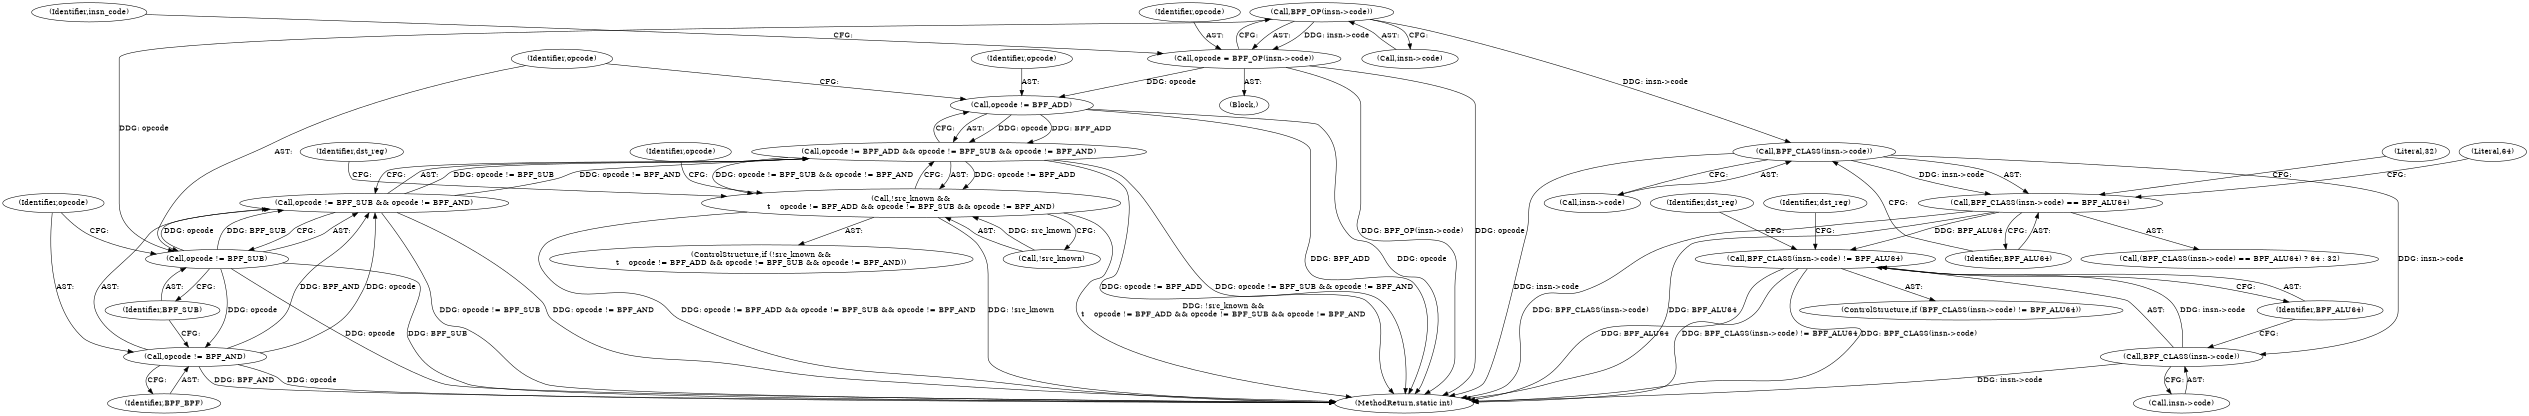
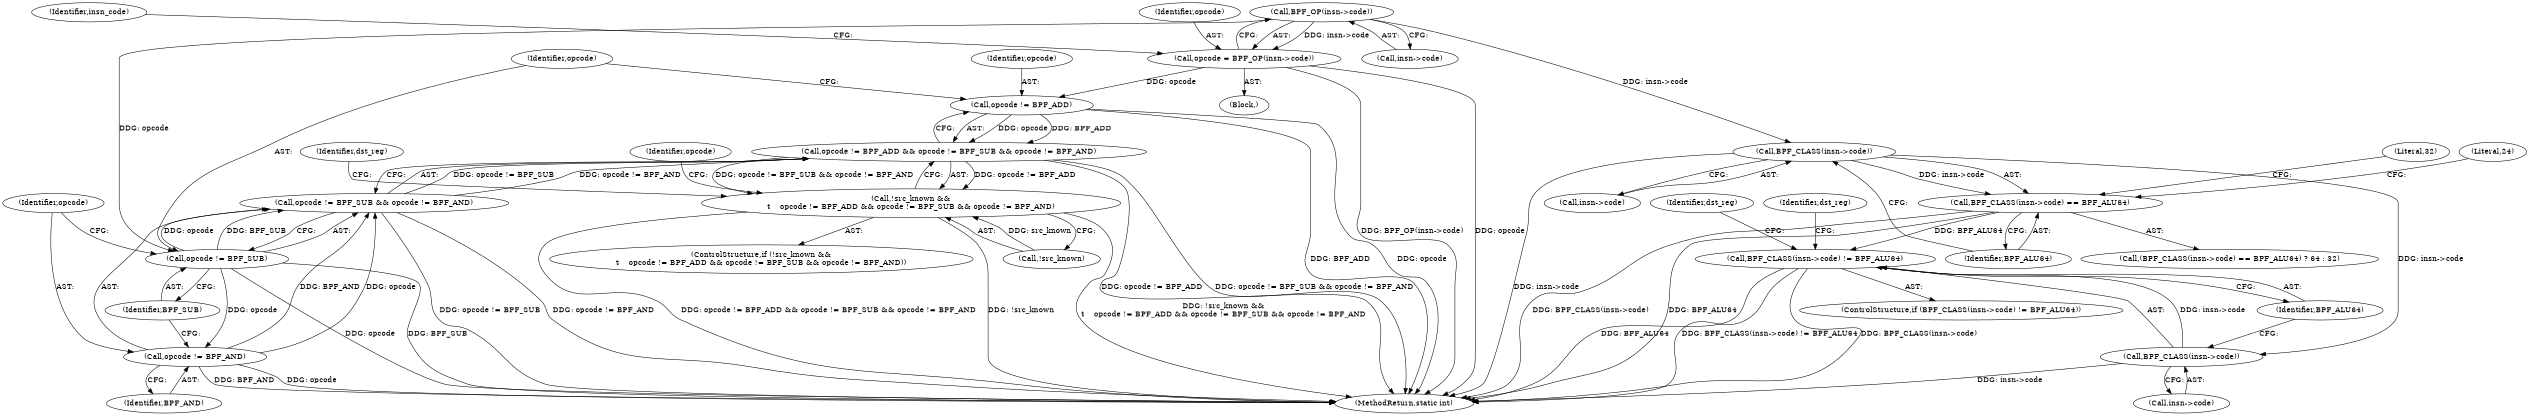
  digraph {
    n1 [label="(Call,BPF_OP(insn->code))"]
    n2 [label="(Call,opcode = BPF_OP(insn->code))"]
    n3 [label="(Call,BPF_CLASS(insn->code))"]
    n4 [label="(Call,insn->code)"]
    n5 [label="(Call,opcode != BPF_SUB)"]
    n6 [label="(Call,opcode != BPF_ADD)"]
    n7 [label="(MethodReturn,static int)"]
    n8 [label="(Block,)"]
    n9 [label="(Call,BPF_CLASS(insn->code) == BPF_ALU64)"]
    n10 [label="(Call,BPF_CLASS(insn->code))"]
    n11 [label="(Call,insn->code)"]
    n12 [label="(Call,opcode != BPF_ADD && opcode != BPF_SUB && opcode != BPF_AND)"]
    n13 [label="(Call,!src_known &&\n\t    opcode != BPF_ADD && opcode != BPF_SUB && opcode != BPF_AND)"]
    n14 [label="(Call,opcode != BPF_SUB && opcode != BPF_AND)"]
    n15 [label="(Call,opcode != BPF_AND)"]
    n16 [label="(Identifier,BPF_SUB)"]
    n17 [label="(ControlStructure,if (!src_known &&\n\t    opcode != BPF_ADD && opcode != BPF_SUB && opcode != BPF_AND))"]
    n18 [label="(Call,!src_known)"]
-   n19 [label="(Identifier,BPF_BPF)"]
+   n19 [label="(Identifier,BPF_AND)"]
    n20 [label="(Call,BPF_CLASS(insn->code) != BPF_ALU64)"]
    n21 [label="(Identifier,BPF_ALU64)"]
    n22 [label="(Call,(BPF_CLASS(insn->code) == BPF_ALU64) ? 64 : 32)"]
    n23 [label="(Call,insn->code)"]
    n24 [label="(ControlStructure,if (BPF_CLASS(insn->code) != BPF_ALU64))"]
    n25 [label="(Identifier,BPF_ALU64)"]
    n26 [label="(Identifier,opcode)"]
    n27 [label="(Identifier,opcode)"]
    n28 [label="(Identifier,dst_reg)"]
-   n29 [label="(Literal,64)"]
+   n29 [label="(Literal,24)"]
    n30 [label="(Identifier,insn_code)"]
    n31 [label="(Literal,32)"]
    n32 [label="(Identifier,dst_reg)"]
    n33 [label="(Identifier,opcode)"]
    n34 [label="(Identifier,opcode)"]
    n35 [label="(Identifier,dst_reg)"]
    n36 [label="(Identifier,opcode)"]
    n1 -> n2 [label="AST: "]
    n1 -> n2 [label="DDG: insn->code"]
    n1 -> n3 [label="DDG: insn->code"]
    n1 -> n4 [label="CFG: "]
    n1 -> n5 [label="DDG: opcode"]
    n2 -> n1 [label="CFG: "]
    n2 -> n6 [label="DDG: opcode"]
    n2 -> n7 [label="DDG: opcode"]
    n2 -> n7 [label="DDG: BPF_OP(insn->code)"]
    n2 -> n8 [label="AST: "]
    n3 -> n7 [label="DDG: insn->code"]
    n3 -> n9 [label="AST: "]
    n3 -> n9 [label="DDG: insn->code"]
    n3 -> n10 [label="DDG: insn->code"]
    n3 -> n11 [label="CFG: "]
    n4 -> n1 [label="AST: "]
    n5 -> n7 [label="DDG: BPF_SUB"]
    n5 -> n7 [label="DDG: opcode"]
    n5 -> n14 [label="AST: "]
    n5 -> n14 [label="DDG: opcode"]
    n5 -> n14 [label="DDG: BPF_SUB"]
    n5 -> n15 [label="DDG: opcode"]
    n5 -> n16 [label="CFG: "]
    n6 -> n7 [label="DDG: opcode"]
    n6 -> n7 [label="DDG: BPF_ADD"]
    n6 -> n12 [label="AST: "]
    n6 -> n12 [label="DDG: opcode"]
    n6 -> n12 [label="DDG: BPF_ADD"]
    n9 -> n7 [label="DDG: BPF_CLASS(insn->code)"]
    n9 -> n7 [label="DDG: BPF_ALU64"]
    n9 -> n20 [label="DDG: BPF_ALU64"]
    n9 -> n21 [label="CFG: "]
    n9 -> n22 [label="AST: "]
    n10 -> n7 [label="DDG: insn->code"]
    n10 -> n20 [label="AST: "]
    n10 -> n20 [label="DDG: insn->code"]
    n10 -> n23 [label="CFG: "]
    n11 -> n3 [label="AST: "]
    n12 -> n6 [label="CFG: "]
    n12 -> n7 [label="DDG: opcode != BPF_ADD"]
    n12 -> n7 [label="DDG: opcode != BPF_SUB && opcode != BPF_AND"]
    n12 -> n13 [label="AST: "]
    n12 -> n13 [label="DDG: opcode != BPF_ADD"]
    n12 -> n13 [label="DDG: opcode != BPF_SUB && opcode != BPF_AND"]
    n12 -> n14 [label="CFG: "]
    n13 -> n7 [label="DDG: !src_known &&\n\t    opcode != BPF_ADD && opcode != BPF_SUB && opcode != BPF_AND"]
    n13 -> n7 [label="DDG: !src_known"]
    n13 -> n7 [label="DDG: opcode != BPF_ADD && opcode != BPF_SUB && opcode != BPF_AND"]
    n13 -> n12 [label="CFG: "]
    n13 -> n17 [label="AST: "]
    n13 -> n18 [label="CFG: "]
    n14 -> n5 [label="CFG: "]
    n14 -> n7 [label="DDG: opcode != BPF_SUB"]
    n14 -> n7 [label="DDG: opcode != BPF_AND"]
    n14 -> n12 [label="AST: "]
    n14 -> n12 [label="DDG: opcode != BPF_SUB"]
    n14 -> n12 [label="DDG: opcode != BPF_AND"]
    n15 -> n7 [label="DDG: BPF_AND"]
    n15 -> n7 [label="DDG: opcode"]
    n15 -> n14 [label="AST: "]
    n15 -> n14 [label="DDG: opcode"]
    n15 -> n14 [label="DDG: BPF_AND"]
    n15 -> n19 [label="CFG: "]
    n16 -> n5 [label="AST: "]
    n16 -> n15 [label="CFG: "]
    n18 -> n13 [label="AST: "]
    n18 -> n13 [label="DDG: src_known"]
    n19 -> n15 [label="AST: "]
    n20 -> n7 [label="DDG: BPF_ALU64"]
    n20 -> n7 [label="DDG: BPF_CLASS(insn->code) != BPF_ALU64"]
    n20 -> n7 [label="DDG: BPF_CLASS(insn->code)"]
    n20 -> n24 [label="AST: "]
    n20 -> n25 [label="CFG: "]
    n21 -> n3 [label="CFG: "]
    n21 -> n9 [label="AST: "]
    n23 -> n10 [label="AST: "]
    n25 -> n10 [label="CFG: "]
    n25 -> n20 [label="AST: "]
    n26 -> n5 [label="AST: "]
    n26 -> n6 [label="CFG: "]
    n27 -> n2 [label="AST: "]
    n28 -> n20 [label="CFG: "]
    n29 -> n9 [label="CFG: "]
    n30 -> n2 [label="CFG: "]
    n31 -> n9 [label="CFG: "]
    n32 -> n20 [label="CFG: "]
    n33 -> n13 [label="CFG: "]
    n34 -> n5 [label="CFG: "]
    n34 -> n15 [label="AST: "]
    n35 -> n13 [label="CFG: "]
    n36 -> n6 [label="AST: "]
  }
